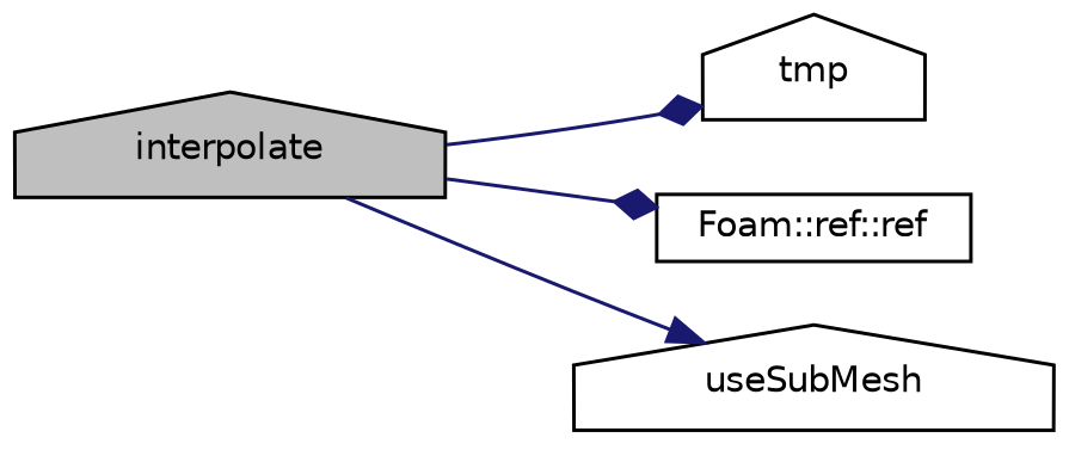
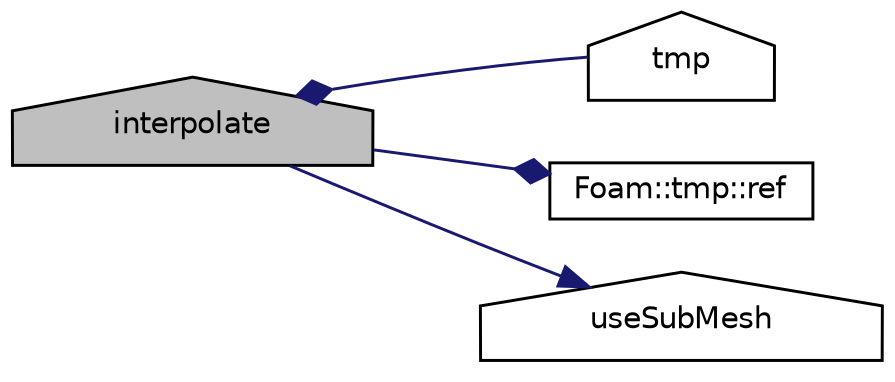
  digraph {
    rankdir=LR
    node [color=black fontname=Helvetica fontsize=10 shape=house]
    edge [arrowhead=diamond color=midnightblue fontname=Helvetica fontsize=10 labelfontname=Helvetica labelfontsize=10 style=solid]
    n1 [fillcolor=grey75 fontcolor=black height=0.2 label=interpolate style=filled width=0.4]
    n2 [height=0.2 label=tmp width=0.4]
-   n3 [height=0.2 label="Foam::ref::ref" shape=box width=0.4]
+   n3 [height=0.2 label="Foam::tmp::ref" shape=box width=0.4]
    n4 [height=0.2 label=useSubMesh width=0.4]
-   n1 -> n2
+   n2 -> n1
    n1 -> n3
    n1 -> n4 [arrowhead=normal]
  }
